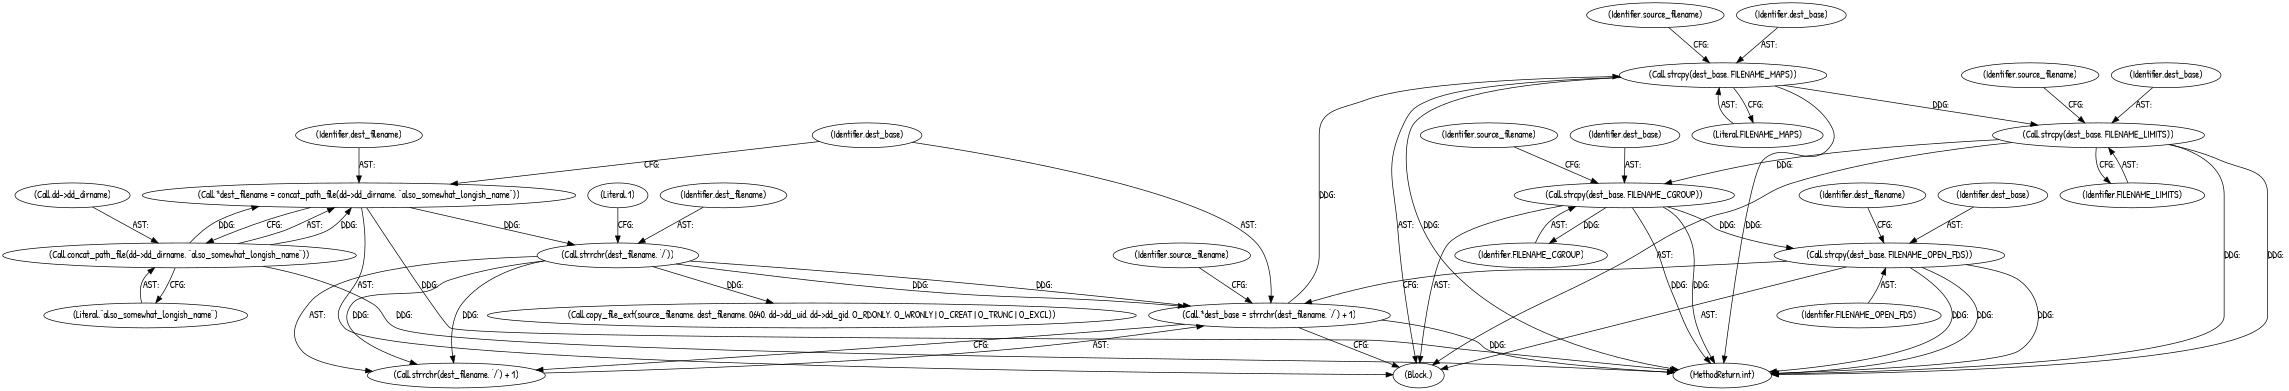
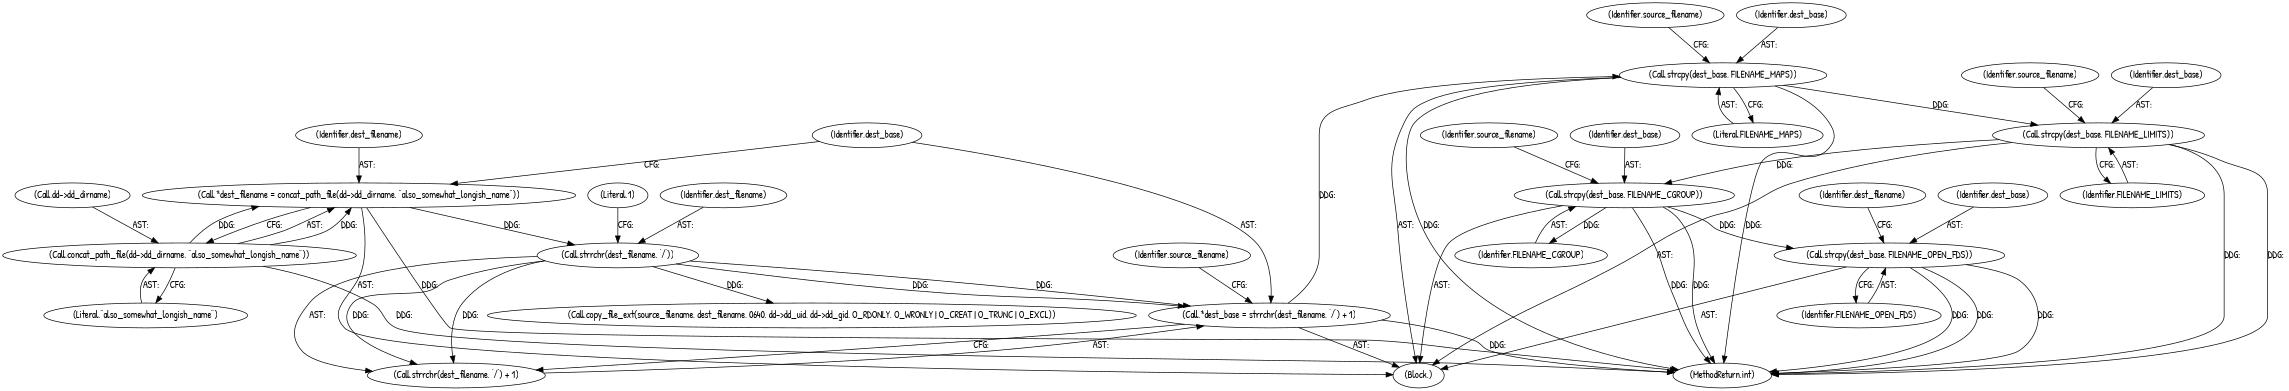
  digraph {
    fontname="Patrick Hand"
    node [fontname="Patrick Hand"]
    edge [fontname="Patrick Hand"]
    n1 [label="(Call,strcpy(dest_base, FILENAME_MAPS))"]
    n2 [label="(Call,strcpy(dest_base, FILENAME_LIMITS))"]
    n3 [label="(MethodReturn,int)"]
    n4 [label="(Block,)"]
    n5 [label="(Literal,FILENAME_MAPS)"]
    n6 [label="(Call,strcpy(dest_base, FILENAME_CGROUP))"]
    n7 [label="(Identifier,FILENAME_LIMITS)"]
    n8 [label="(Call,*dest_base = strrchr(dest_filename, '/') + 1)"]
    n9 [label="(Call,strrchr(dest_filename, '/') + 1)"]
    n10 [label="(Call,strrchr(dest_filename, '/'))"]
    n11 [label="(Call,copy_file_ext(source_filename, dest_filename, 0640, dd->dd_uid, dd->dd_gid, O_RDONLY, O_WRONLY | O_CREAT | O_TRUNC | O_EXCL))"]
    n12 [label="(Call,*dest_filename = concat_path_file(dd->dd_dirname, \"also_somewhat_longish_name\"))"]
    n13 [label="(Call,concat_path_file(dd->dd_dirname, \"also_somewhat_longish_name\"))"]
    n14 [label="(Literal,\"also_somewhat_longish_name\")"]
    n15 [label="(Call,strcpy(dest_base, FILENAME_OPEN_FDS))"]
    n16 [label="(Identifier,FILENAME_CGROUP)"]
    n17 [label="(Identifier,FILENAME_OPEN_FDS)"]
    n18 [label="(Identifier,dest_filename)"]
    n19 [label="(Identifier,source_filename)"]
    n20 [label="(Identifier,dest_base)"]
    n21 [label="(Identifier,dest_base)"]
    n22 [label="(Call,dd->dd_dirname)"]
    n23 [label="(Identifier,dest_filename)"]
    n24 [label="(Identifier,source_filename)"]
    n25 [label="(Identifier,source_filename)"]
    n26 [label="(Literal,1)"]
    n27 [label="(Identifier,dest_base)"]
    n28 [label="(Identifier,dest_base)"]
    n29 [label="(Identifier,dest_filename)"]
    n30 [label="(Identifier,dest_base)"]
    n31 [label="(Identifier,source_filename)"]
    n1 -> n2 [label="DDG: "]
    n1 -> n3 [label="DDG: "]
    n1 -> n3 [label="DDG: "]
    n1 -> n4 [label="AST: "]
    n1 -> n5 [label="CFG: "]
    n2 -> n3 [label="DDG: "]
    n2 -> n3 [label="DDG: "]
    n2 -> n4 [label="AST: "]
    n2 -> n6 [label="DDG: "]
    n2 -> n7 [label="CFG: "]
    n5 -> n1 [label="AST: "]
    n6 -> n3 [label="DDG: "]
    n6 -> n3 [label="DDG: "]
    n6 -> n4 [label="AST: "]
    n6 -> n15 [label="DDG: "]
    n6 -> n16 [label="DDG: "]
    n7 -> n2 [label="AST: "]
    n8 -> n1 [label="DDG: "]
    n8 -> n3 [label="DDG: "]
-   n8 -> n4 [label="CFG: "]
+   n8 -> n4 [label="AST: "]
    n8 -> n9 [label="CFG: "]
    n9 -> n8 [label="AST: "]
    n10 -> n8 [label="DDG: "]
    n10 -> n8 [label="DDG: "]
    n10 -> n9 [label="AST: "]
    n10 -> n9 [label="DDG: "]
    n10 -> n9 [label="DDG: "]
    n10 -> n11 [label="DDG: "]
    n12 -> n3 [label="DDG: "]
    n12 -> n4 [label="AST: "]
    n12 -> n10 [label="DDG: "]
    n12 -> n13 [label="CFG: "]
    n13 -> n3 [label="DDG: "]
    n13 -> n12 [label="AST: "]
    n13 -> n12 [label="DDG: "]
    n13 -> n12 [label="DDG: "]
    n13 -> n14 [label="CFG: "]
    n14 -> n13 [label="AST: "]
    n15 -> n3 [label="DDG: "]
    n15 -> n3 [label="DDG: "]
    n15 -> n3 [label="DDG: "]
    n15 -> n4 [label="AST: "]
-   n15 -> n8 [label="CFG: "]
+   n15 -> n17 [label="CFG: "]
    n16 -> n6 [label="AST: "]
    n17 -> n15 [label="AST: "]
    n18 -> n10 [label="AST: "]
    n19 -> n1 [label="CFG: "]
    n20 -> n8 [label="AST: "]
    n20 -> n12 [label="CFG: "]
    n21 -> n1 [label="AST: "]
    n22 -> n13 [label="AST: "]
    n23 -> n12 [label="AST: "]
    n24 -> n2 [label="CFG: "]
    n25 -> n6 [label="CFG: "]
    n26 -> n10 [label="CFG: "]
    n27 -> n15 [label="AST: "]
    n28 -> n6 [label="AST: "]
    n29 -> n15 [label="CFG: "]
    n30 -> n2 [label="AST: "]
    n31 -> n8 [label="CFG: "]
  }
